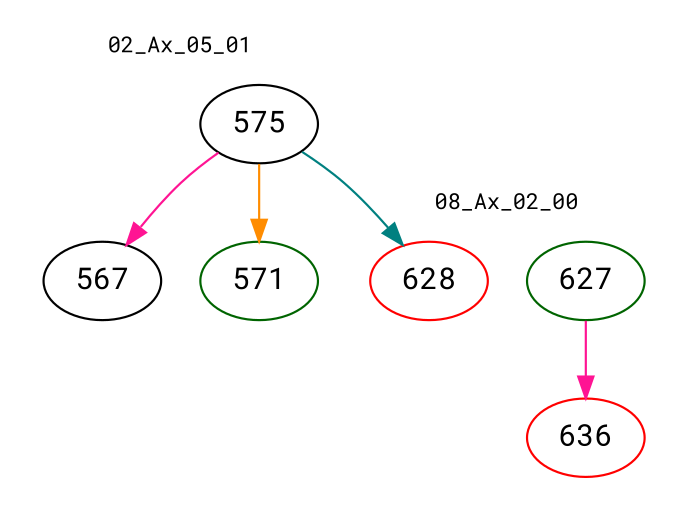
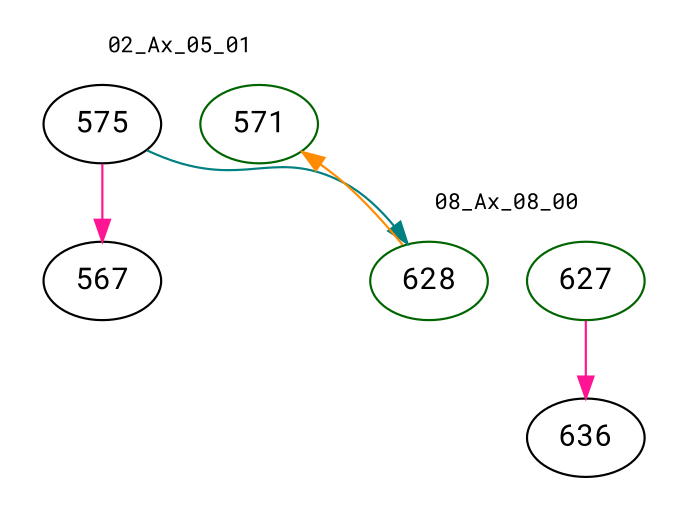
  digraph {
    fontname="Roboto Mono"
    node [color=black fontname="Roboto Mono"]
    edge [color=deeppink fontname="Roboto Mono"]
    n1 [label=575]
    n2 [label=567]
    n3 [color=darkgreen label=571]
    n4 [color=darkgreen label=627]
-   n5 [color=red label=628]
-   n6 [color=red label=636]
+   n5 [color=darkgreen label=628]
+   n6 [label=636]
    subgraph cluster_1 {
      color=white
      fontsize=10
      label="02_Ax_05_01"
      n1
      n2
      n3
    }
    subgraph cluster_2 {
      color=white
      fontsize=10
-     label="08_Ax_02_00"
+     label="08_Ax_08_00"
      n4
      n5
      n6
    }
    n1 -> n2
-   n1 -> n3 [color=darkorange]
+   n5 -> n3 [color=darkorange]
    n1 -> n5 [color=teal]
    n4 -> n6
  }
